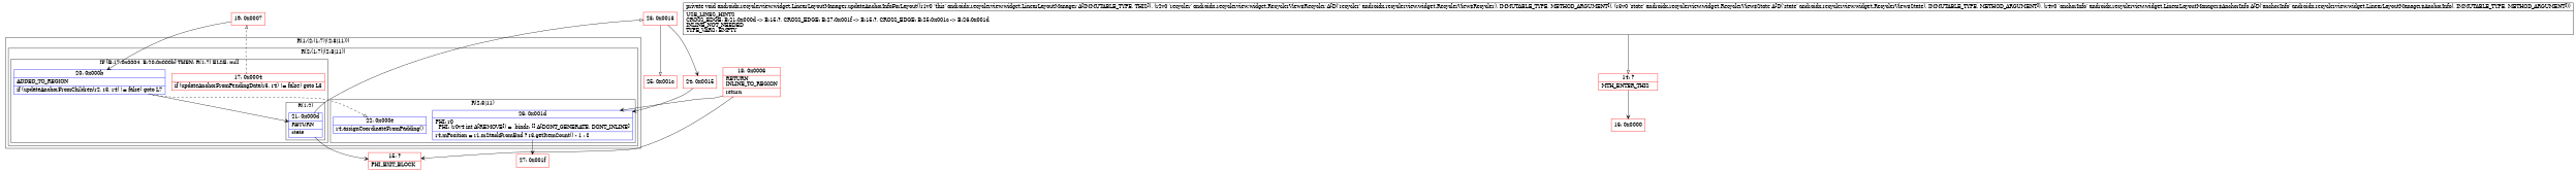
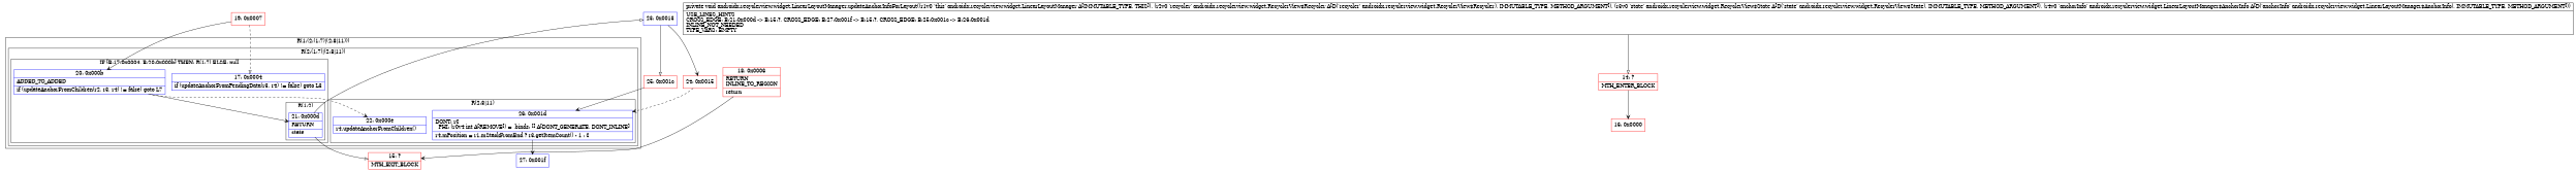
  digraph {
    node [color=red shape=record]
    edge [arrowhead=vee]
    n1 [color=blue label="{21\:\ 0x000d|RETURN\l|state\l}"]
-   n2 [label="{17\:\ 0x0004|if (updateAnchorFromPendingData(r3, r4) != false) goto L3\l}"]
-   n3 [color=blue label="{20\:\ 0x000b|ADDED_TO_REGION\l|if (updateAnchorFromChildren(r2, r3, r4) != false) goto L7\l}"]
-   n4 [color=blue label="{22\:\ 0x000e|r4.assignCoordinateFromPadding()\l}"]
-   n5 [color=blue label="{26\:\ 0x001d|PHI: r0 \l  PHI: (r0v4 int A[REMOVE]) =  binds: [] A[DONT_GENERATE, DONT_INLINE]\l|r4.mPosition = r1.mStackFromEnd ? r3.getItemCount() \- 1 : 0\l}"]
-   n6 [label="{15\:\ ?|PHI_EXIT_BLOCK\l}"]
-   n7 [label="{23\:\ 0x0013}"]
+   n2 [color=blue label="{17\:\ 0x0004|if (updateAnchorFromPendingData(r3, r4) != false) goto L3\l}"]
+   n3 [color=blue label="{20\:\ 0x000b|ADDED_TO_ADDED\l|if (updateAnchorFromChildren(r2, r3, r4) != false) goto L7\l}"]
+   n4 [color=blue label="{22\:\ 0x000e|r4.updateAnchorFromChildren()\l}"]
+   n5 [color=blue label="{26\:\ 0x001d|DONT: r0 \l  PHI: (r0v4 int A[REMOVE]) =  binds: [] A[DONT_GENERATE, DONT_INLINE]\l|r4.mPosition = r1.mStackFromEnd ? r3.getItemCount() \- 1 : 0\l}"]
+   n6 [label="{15\:\ ?|MTH_EXIT_BLOCK\l}"]
+   n7 [color=blue label="{23\:\ 0x0013}"]
    n8 [label="{19\:\ 0x0007}"]
-   n9 [label="{27\:\ 0x001f}"]
+   n9 [color=blue label="{27\:\ 0x001f}"]
    n10 [label="{18\:\ 0x0006|RETURN\lINLINE_TO_REGION\l|return\l}"]
    n11 [label="{24\:\ 0x0015}"]
    n12 [label="{25\:\ 0x001c}"]
-   n13 [label="{14\:\ ?|MTH_ENTER_THIS\l}"]
+   n13 [label="{14\:\ ?|MTH_ENTER_BLOCK\l}"]
    n14 [label="{16\:\ 0x0000}"]
    n15 [label="{private void androidx.recyclerview.widget.LinearLayoutManager.updateAnchorInfoForLayout((r1v0 'this' androidx.recyclerview.widget.LinearLayoutManager A[IMMUTABLE_TYPE, THIS]), (r2v0 'recycler' androidx.recyclerview.widget.RecyclerView$Recycler A[D('recycler' androidx.recyclerview.widget.RecyclerView$Recycler), IMMUTABLE_TYPE, METHOD_ARGUMENT]), (r3v0 'state' androidx.recyclerview.widget.RecyclerView$State A[D('state' androidx.recyclerview.widget.RecyclerView$State), IMMUTABLE_TYPE, METHOD_ARGUMENT]), (r4v0 'anchorInfo' androidx.recyclerview.widget.LinearLayoutManager$AnchorInfo A[D('anchorInfo' androidx.recyclerview.widget.LinearLayoutManager$AnchorInfo), IMMUTABLE_TYPE, METHOD_ARGUMENT]))  | USE_LINES_HINTS\lCROSS_EDGE: B:21:0x000d \-\> B:15:?, CROSS_EDGE: B:27:0x001f \-\> B:15:?, CROSS_EDGE: B:25:0x001c \-\> B:26:0x001d\lINLINE_NOT_NEEDED\lTYPE_VARS: EMPTY\l}" color=""]
    subgraph cluster_1 {
      label="R(1:(2:(1:7)|(2:8|11)))"
      subgraph cluster_2 {
        label="R(2:(1:7)|(2:8|11))"
        subgraph cluster_3 {
          label="IF [B:17:0x0004, B:20:0x000b] THEN: R(1:7) ELSE: null"
          n2
          n3
          subgraph cluster_4 {
            label="R(1:2)"
            n1
          }
        }
        subgraph cluster_5 {
          label="R(2:8|11)"
          n4
          n5
        }
      }
    }
-   n1 -> n6
+   n1 -> n6 [arrowhead=onormal]
    n1 -> n7 [arrowhead=onormal]
-   n2 -> n8 [arrowhead=onormal style=dashed]
+   n8 -> n2 [arrowhead=onormal style=dashed]
    n3 -> n1
-   n3 -> n4 [arrowhead=onormal style=dashed]
+   n3 -> n4 [style=dashed]
    n5 -> n9
    n7 -> n11
    n7 -> n12 [arrowhead=onormal]
    n8 -> n3
    n10 -> n6
-   n11 -> n5
-   n10 -> n5
+   n11 -> n5 [style=dashed]
+   n12 -> n5
    n13 -> n14
    n15 -> n13 [arrowhead=onormal]
  }
